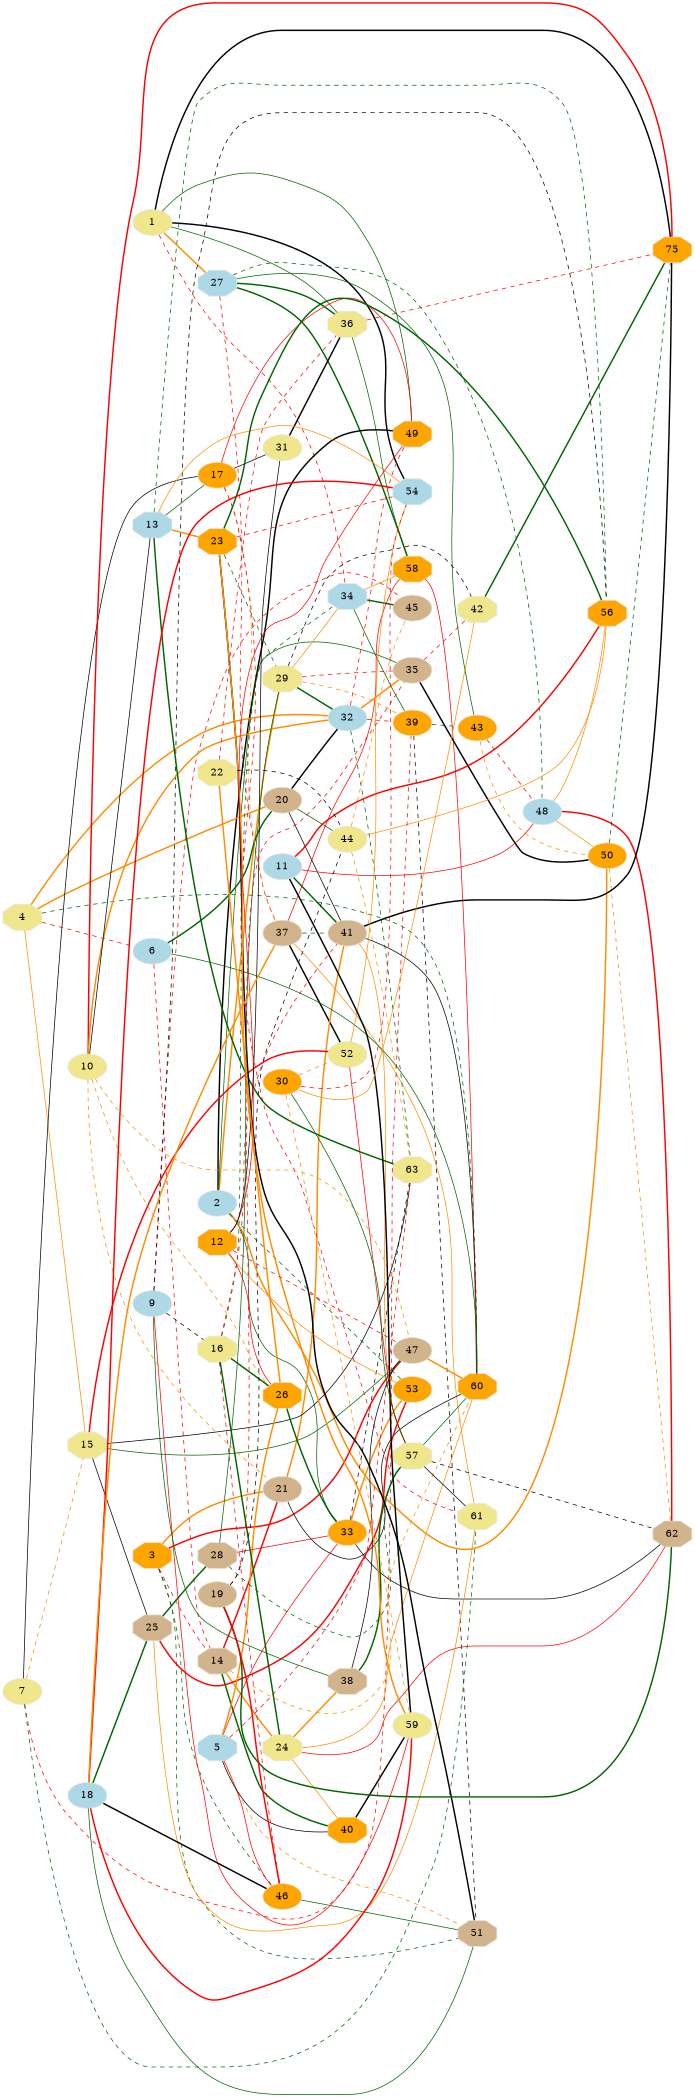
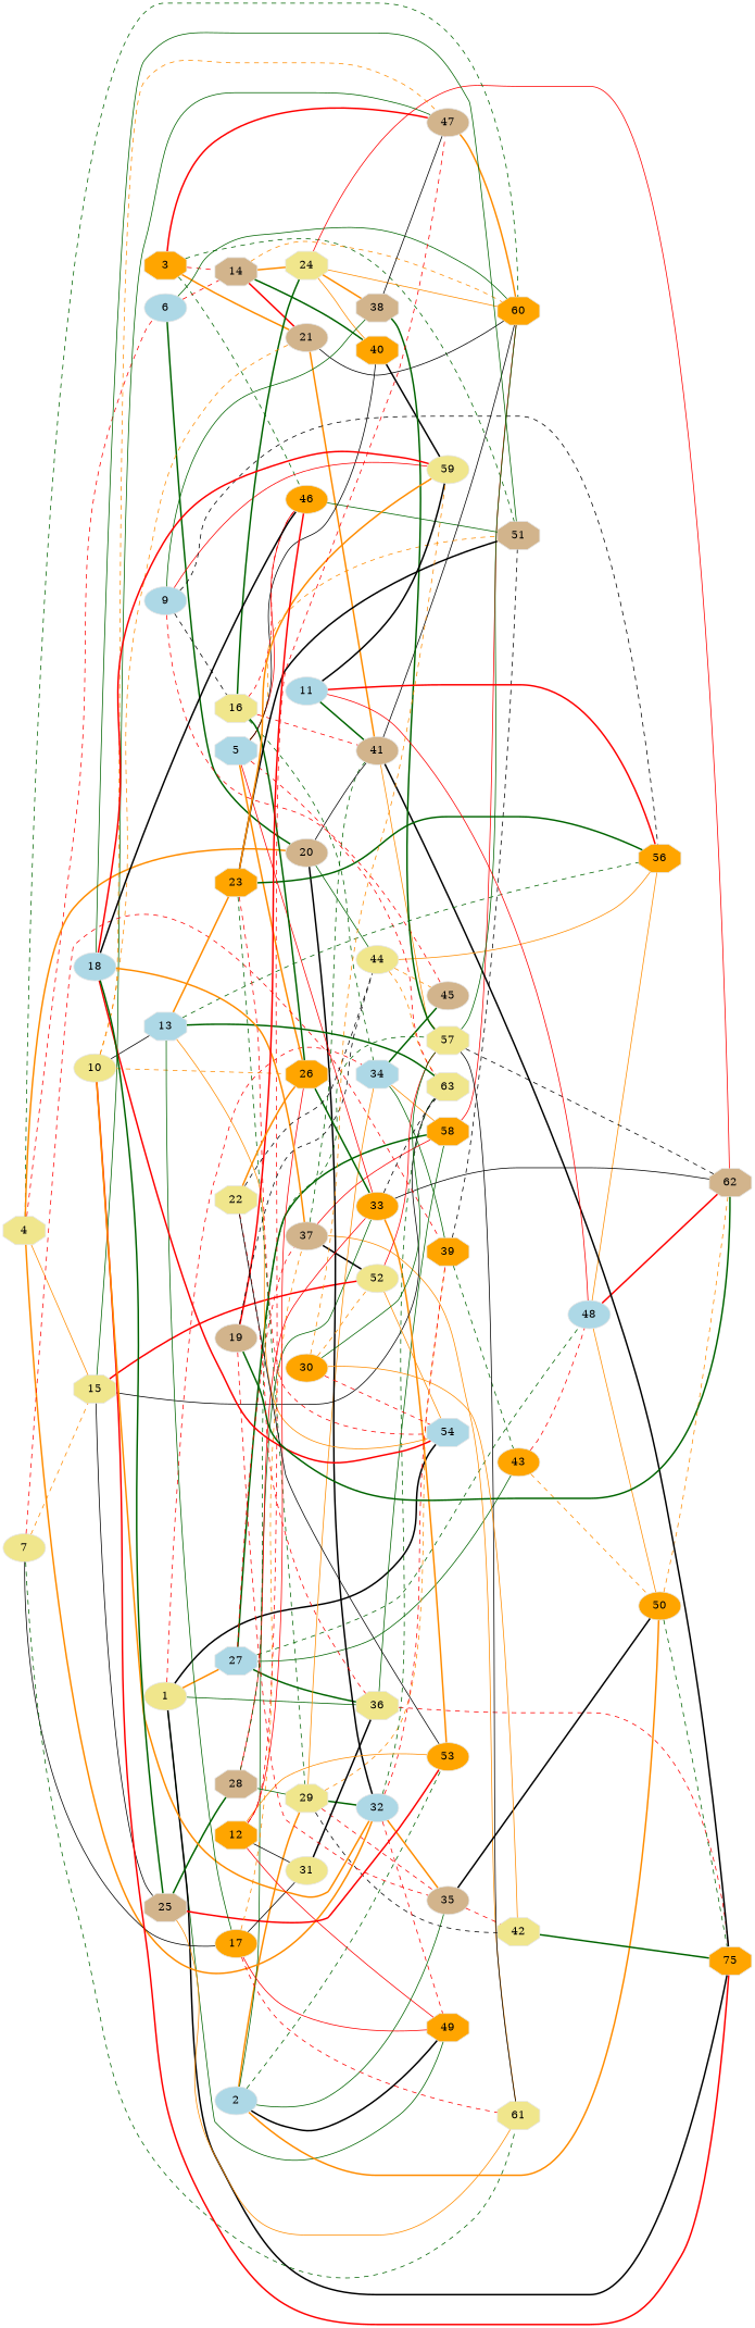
  graph {
    rankdir=LR
    node [color=gray90 fillcolor=khaki shape=octagon style=filled]
    edge [color=darkgreen style=dashed weight=1.0]
    1 [shape=ellipse]
    27 [fillcolor=lightblue]
    34 [fillcolor=lightblue]
    36
    49 [fillcolor=orange]
    54 [fillcolor=lightblue]
    n7 [fillcolor=orange label=75]
    58 [fillcolor=orange]
    48 [fillcolor=lightblue shape=ellipse]
    37 [fillcolor=tan shape=ellipse]
    43 [fillcolor=orange shape=ellipse]
-   39 [fillcolor=orange shape=ellipse]
+   39 [fillcolor=orange]
    45 [fillcolor=tan shape=ellipse]
    2 [fillcolor=lightblue shape=ellipse]
    29
    33 [fillcolor=orange shape=ellipse]
    35 [fillcolor=tan shape=ellipse]
    50 [fillcolor=orange shape=ellipse]
    53 [fillcolor=orange shape=ellipse]
    32 [fillcolor=lightblue shape=ellipse]
    42
    63
    62 [fillcolor=tan]
    3 [fillcolor=orange]
    14 [fillcolor=tan]
    21 [fillcolor=tan shape=ellipse]
    46 [fillcolor=orange shape=ellipse]
    47 [fillcolor=tan shape=ellipse]
    51 [fillcolor=tan]
    60 [fillcolor=orange]
    40 [fillcolor=orange]
    24
    41 [fillcolor=tan shape=ellipse]
    6 [fillcolor=lightblue shape=ellipse]
    4
    15
    20 [fillcolor=tan shape=ellipse]
    25 [fillcolor=tan]
    52 [shape=ellipse]
    44 [shape=ellipse]
    5 [fillcolor=lightblue]
    26 [fillcolor=orange]
    59 [shape=ellipse]
    7 [shape=ellipse]
    17 [fillcolor=orange shape=ellipse]
    61
    31 [shape=ellipse]
    9 [fillcolor=lightblue shape=ellipse]
    16
    38 [fillcolor=tan]
    56 [fillcolor=orange]
    57
    10 [shape=ellipse]
    13 [fillcolor=lightblue]
    23 [fillcolor=orange]
    11 [fillcolor=lightblue shape=ellipse]
    12 [fillcolor=orange]
    28 [fillcolor=tan]
    18 [fillcolor=lightblue shape=ellipse]
    19 [fillcolor=tan shape=ellipse]
    22
    30 [fillcolor=orange shape=ellipse]
    1 -- 27 [color=darkorange style=bold]
    1 -- 34 [color=red]
    1 -- 36 [style=solid]
    1 -- 49 [style=solid]
    1 -- 54 [color=black style=bold]
    1 -- n7 [color=black style=bold]
    27 -- 36 [style=bold]
    27 -- 58 [style=bold]
    27 -- 48
    27 -- 37 [color=red]
    27 -- 43 [style=solid]
    34 -- 58 [color=darkorange style=solid]
    34 -- 39 [style=solid]
    34 -- 45 [style=bold]
    36 -- n7 [color=red]
    36 -- 58 [style=solid]
    58 -- 60 [color=red style=solid]
    48 -- 50 [color=darkorange style=solid]
    48 -- 62 [color=red style=bold]
    48 -- 56 [color=darkorange style=solid]
    37 -- 58 [color=red style=solid]
    37 -- 41
    37 -- 52 [color=black style=bold weight=2.0]
    37 -- 61 [color=darkorange style=solid]
    43 -- 48 [color=red]
    43 -- 50 [color=darkorange]
    39 -- 43
    39 -- 51 [color=black]
    2 -- 49 [color=black style=bold]
    2 -- 29 [color=darkorange style=bold]
    2 -- 33 [style=solid]
    2 -- 35 [style=solid]
    2 -- 50 [color=darkorange style=bold]
    2 -- 53
    29 -- 34 [color=darkorange style=solid]
    29 -- 39 [color=darkorange]
    29 -- 35 [color=red]
    29 -- 32 [style=bold]
    29 -- 42 [color=black]
    33 -- 53 [color=darkorange style=bold weight=2.0]
    33 -- 63 [color=black]
    33 -- 62 [color=black style=solid]
    35 -- 50 [color=black style=bold]
    35 -- 42 [color=red]
    50 -- n7
    50 -- 62 [color=darkorange]
    32 -- 49 [color=red weight=2.0]
    32 -- 39 [color=red]
    32 -- 35 [color=darkorange style=bold]
    32 -- 63
    42 -- n7 [style=bold]
    3 -- 14 [color=red]
    3 -- 21 [color=darkorange style=bold weight=2.0]
    3 -- 46
    3 -- 47 [color=red style=bold]
    3 -- 51
    14 -- 21 [color=red style=bold]
    14 -- 60 [color=darkorange]
    14 -- 40 [style=bold]
    14 -- 24 [color=darkorange style=bold]
    21 -- 60 [color=black style=solid]
    21 -- 41 [color=darkorange style=bold]
    46 -- 51 [style=solid]
    47 -- 60 [color=darkorange style=bold]
    40 -- 59 [color=black style=bold]
    24 -- 62 [color=red style=solid]
    24 -- 60 [color=darkorange style=solid]
    24 -- 40 [color=darkorange style=solid]
    24 -- 38 [color=darkorange style=bold]
    41 -- n7 [color=black style=bold]
    41 -- 60 [color=black style=solid]
    41 -- 57 [color=darkorange style=solid]
    6 -- 14 [color=red]
    6 -- 60 [style=solid]
    6 -- 20 [style=bold]
    4 -- 32 [color=darkorange style=bold]
    4 -- 60
    4 -- 6 [color=red]
    4 -- 15 [color=darkorange style=solid weight=2.0]
    4 -- 20 [color=darkorange style=bold]
    15 -- 63 [color=black style=solid]
    15 -- 47 [style=solid]
    15 -- 25 [color=black style=solid weight=2.0]
    15 -- 52 [color=red style=bold]
    20 -- 32 [color=black style=bold weight=2.0]
    20 -- 41 [color=black style=solid]
    20 -- 44 [style=solid]
    25 -- 53 [color=red style=bold]
    25 -- 61 [color=darkorange style=solid]
    25 -- 28 [style=bold]
    52 -- 54 [color=darkorange style=solid]
    52 -- 57 [color=red style=solid]
    44 -- 45 [color=darkorange]
    44 -- 63 [color=darkorange]
    44 -- 56 [color=darkorange style=solid]
    5 -- 33 [color=red style=solid]
    5 -- 63 [color=red]
    5 -- 46 [color=red style=solid]
    5 -- 51 [color=darkorange]
    5 -- 40 [color=black style=solid]
    5 -- 26 [color=darkorange style=bold]
    26 -- 33 [style=bold]
    7 -- 39 [color=red]
    7 -- 15 [color=darkorange]
    7 -- 17 [color=black style=solid]
    7 -- 61
    17 -- 49 [color=red style=solid]
    17 -- 37 [color=darkorange]
    17 -- 61 [color=red]
    17 -- 31 [color=black style=solid]
    31 -- 36 [color=black style=bold]
    9 -- 45 [color=red weight=2.0]
    9 -- 59 [color=red style=solid]
    9 -- 16 [color=black]
    9 -- 38 [style=solid]
    9 -- 56 [color=black]
    16 -- 34
    16 -- 46 [color=red]
    16 -- 24 [style=bold]
    16 -- 41 [color=red]
    16 -- 26 [style=bold]
    38 -- 47 [color=black style=solid]
    38 -- 57 [style=bold]
    57 -- 62 [color=black]
    57 -- 60 [style=solid weight=2.0]
    57 -- 61 [color=black style=solid]
    10 -- n7 [color=red style=bold]
    10 -- 32 [color=darkorange style=bold]
    10 -- 21 [color=darkorange]
    10 -- 47 [color=darkorange]
    10 -- 26 [color=darkorange]
    10 -- 13 [color=black style=solid]
    13 -- 54 [color=darkorange style=solid]
    13 -- 63 [style=bold]
    13 -- 17 [style=solid]
    13 -- 56
    13 -- 23 [color=darkorange style=bold]
    23 -- 54 [color=red]
    23 -- 29
    23 -- 51 [color=black style=bold]
    23 -- 59 [color=darkorange style=bold]
    23 -- 56 [style=bold]
    11 -- 48 [color=red style=solid]
    11 -- 41 [style=bold]
    11 -- 59 [color=black style=bold]
    11 -- 56 [color=red style=bold]
    12 -- 49 [color=red style=solid]
    12 -- 53 [color=darkorange style=solid]
    12 -- 47 [color=red]
    12 -- 26 [color=red style=solid]
    12 -- 31 [color=black style=solid weight=2.0]
    28 -- 29 [style=solid]
    28 -- 33 [color=red style=solid]
    28 -- 57
    18 -- 54 [color=red style=bold]
    18 -- 37 [color=darkorange style=bold]
    18 -- 46 [color=black style=bold]
    18 -- 51 [style=solid]
    18 -- 25 [style=bold]
    18 -- 59 [color=red style=bold]
    19 -- 35 [color=red]
    19 -- 62 [style=bold]
    19 -- 46 [color=red style=bold]
    19 -- 44 [color=black]
    22 -- 36 [color=red]
+   22 -- 53 [color=black style=solid]
    22 -- 44 [color=black]
    22 -- 26 [color=darkorange style=bold]
    30 -- 54 [color=red]
    30 -- 42 [color=darkorange style=solid]
    30 -- 52 [color=darkorange]
    30 -- 59 [color=darkorange]
    30 -- 57 [style=solid weight=2.0]
  }
